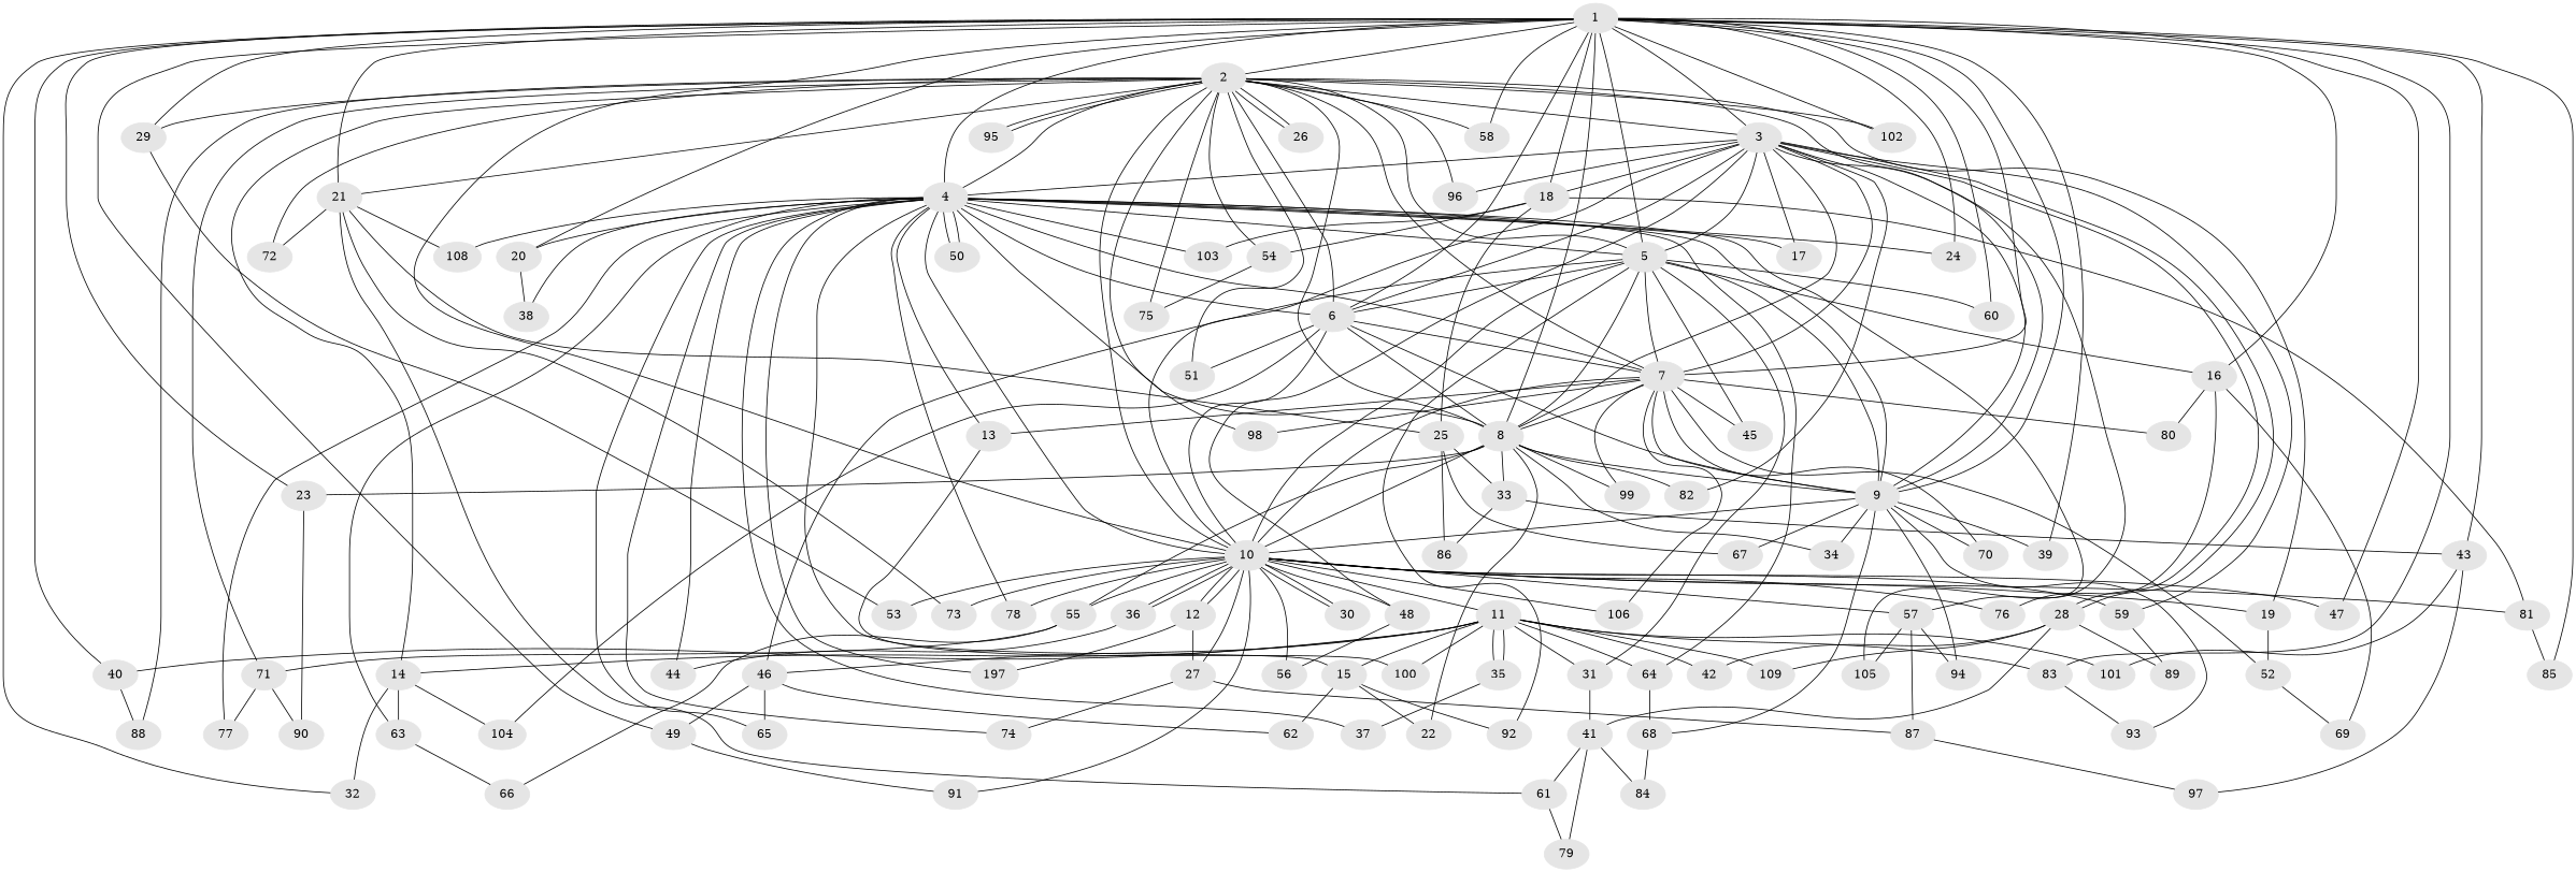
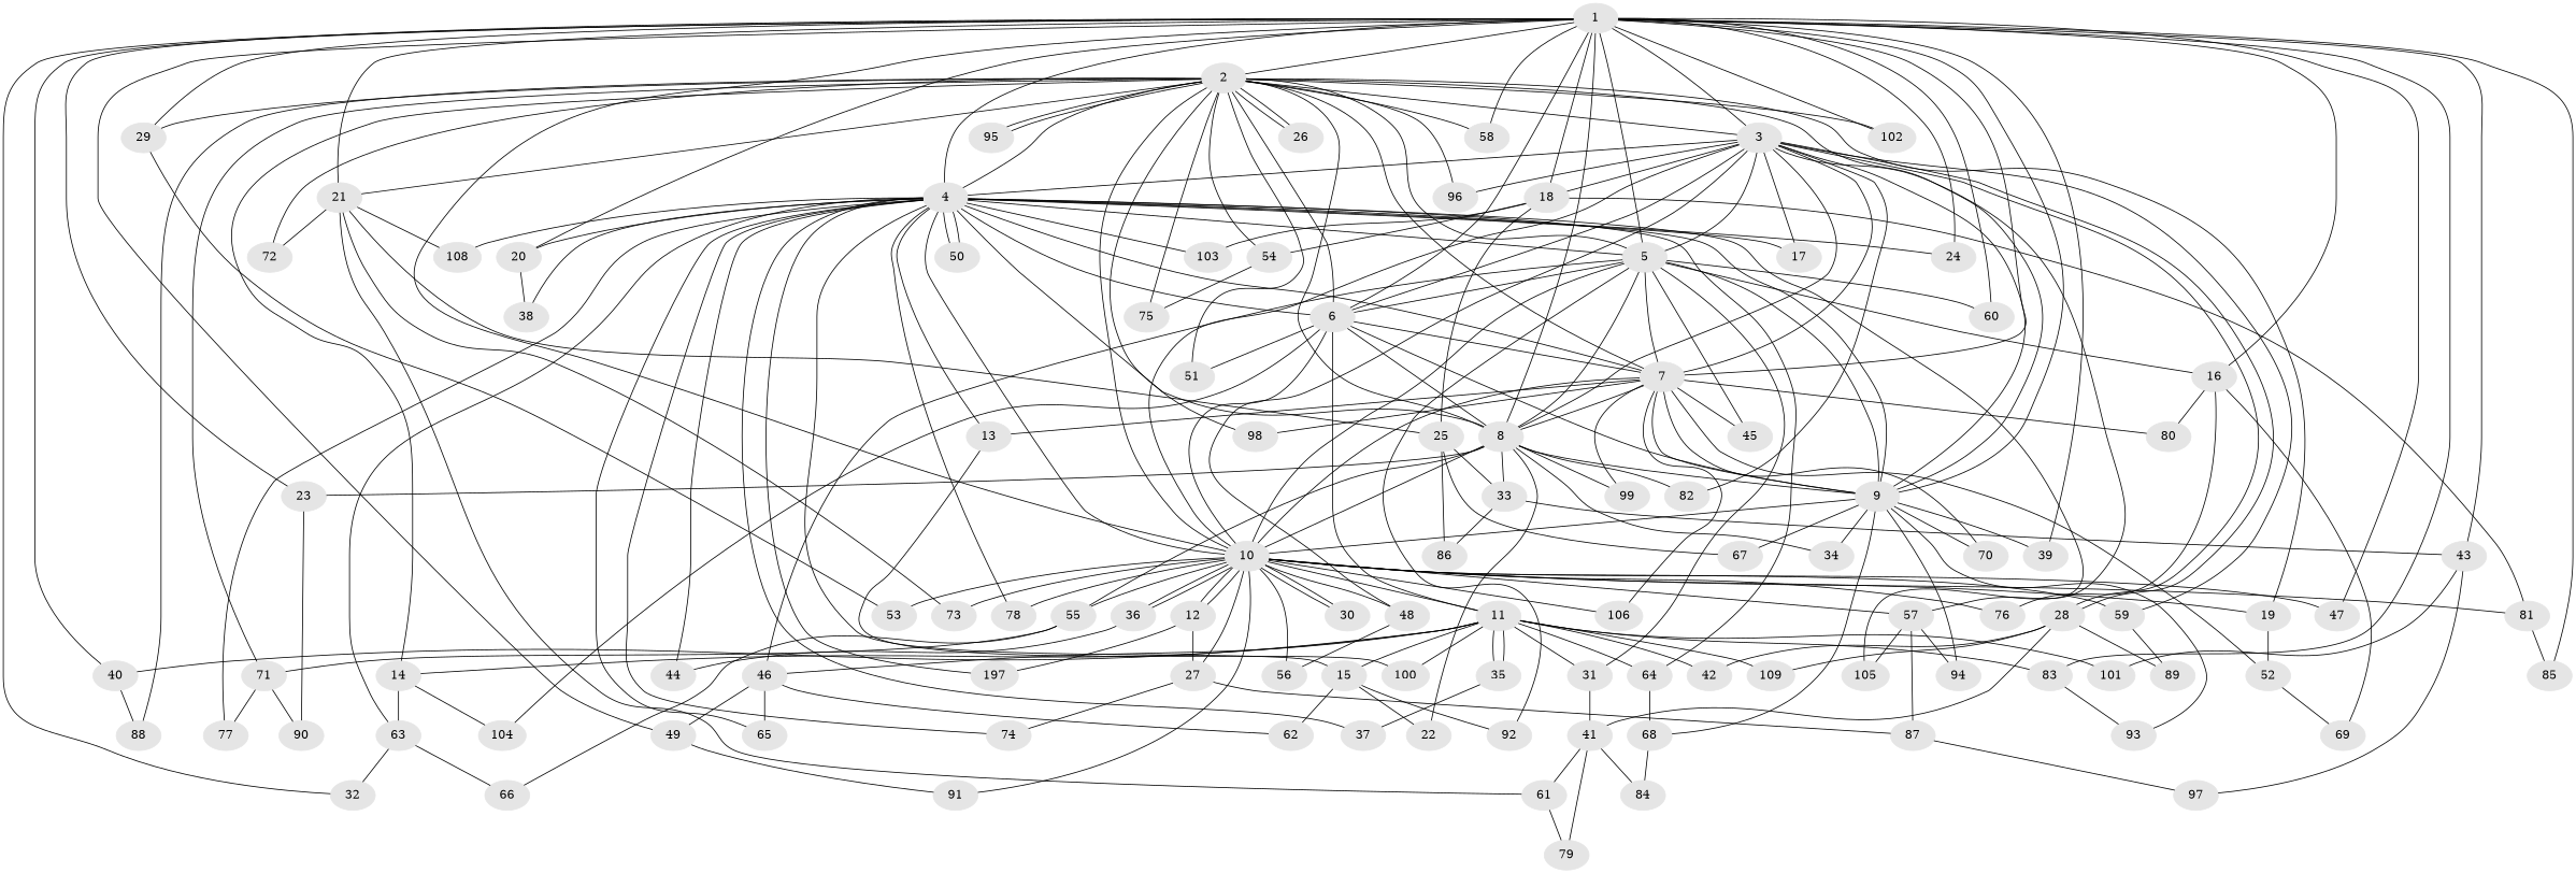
  graph {
    node [color=gray90 style=filled]
    1
    2
    3
    4
    5
    6
    7
    8
    9
    10
    16
    18
    20
    21
    23
    24
    29
    32
    39
    40
    43
    47
    49
    58
    60
    83
    85
    102
    14
    19
    26
    51
    54
    71
    72
    75
    88
    95
    96
    98
    59
    17
    28
    48
    57
    82
    13
    15
    37
    38
    44
    50
    63
    64
    65
    74
    77
    78
    103
    105
    n61 [label=197]
    108
    31
    45
    46
    92
    11
    104
    52
    70
    80
    99
    106
    22
    33
    34
    55
    67
    68
    93
    94
    12
    27
    30
    36
    53
    56
    73
    76
    81
    91
    69
    25
    61
    90
    101
    97
    89
    42
    109
    41
    87
    100
    62
    66
    35
    86
    84
    79
    1 -- 2
    1 -- 3
    1 -- 4
    1 -- 5
    1 -- 6
    1 -- 7
    1 -- 8
    1 -- 9
    1 -- 10
    1 -- 16
    1 -- 18
    1 -- 20
    1 -- 21
    1 -- 23
    1 -- 24
    1 -- 29
    1 -- 32
    1 -- 39
    1 -- 40
    1 -- 43
    1 -- 47
    1 -- 49
    1 -- 58
    1 -- 60
    1 -- 83
    1 -- 85
    1 -- 102
    2 -- 3
    2 -- 4
    2 -- 5
    2 -- 6
    2 -- 7
    2 -- 8
    2 -- 9
    2 -- 10
    2 -- 21
    2 -- 29
    2 -- 58
    2 -- 102
    2 -- 14
    2 -- 19
    2 -- 26
    2 -- 26
    2 -- 51
    2 -- 54
    2 -- 71
    2 -- 72
    2 -- 75
    2 -- 88
    2 -- 95
    2 -- 95
    2 -- 96
    2 -- 98
    3 -- 4
    3 -- 5
    3 -- 6
    3 -- 7
    3 -- 8
    3 -- 9
    3 -- 10
    3 -- 18
    3 -- 96
    3 -- 59
    3 -- 17
    3 -- 28
    3 -- 28
    3 -- 48
    3 -- 57
    3 -- 82
    4 -- 5
    4 -- 6
    4 -- 7
    4 -- 8
    4 -- 9
    4 -- 10
    4 -- 20
    4 -- 24
    4 -- 17
    4 -- 13
    4 -- 15
    4 -- 37
    4 -- 38
    4 -- 44
    4 -- 50
    4 -- 50
    4 -- 63
    4 -- 64
    4 -- 65
    4 -- 74
    4 -- 77
    4 -- 78
    4 -- 103
    4 -- 105
    4 -- n61
    4 -- 108
    5 -- 6
    5 -- 7
    5 -- 8
    5 -- 9
    5 -- 10
    5 -- 16
    5 -- 60
    5 -- 31
    5 -- 45
    5 -- 46
    5 -- 92
    6 -- 7
    6 -- 8
    6 -- 9
    6 -- 10
    6 -- 51
+   6 -- 11
    6 -- 104
    7 -- 8
    7 -- 9
    7 -- 10
    7 -- 98
    7 -- 13
    7 -- 45
    7 -- 52
    7 -- 70
    7 -- 80
    7 -- 99
    7 -- 106
    8 -- 9
    8 -- 10
    8 -- 23
    8 -- 82
    8 -- 99
    8 -- 22
    8 -- 33
    8 -- 34
    8 -- 55
    9 -- 10
    9 -- 39
    9 -- 70
    9 -- 34
    9 -- 67
    9 -- 68
    9 -- 93
    9 -- 94
    10 -- 47
    10 -- 19
    10 -- 59
    10 -- 48
    10 -- 57
    10 -- 78
    10 -- 11
    10 -- 106
    10 -- 55
    10 -- 12
    10 -- 12
    10 -- 27
    10 -- 30
    10 -- 30
    10 -- 36
    10 -- 36
    10 -- 53
    10 -- 56
    10 -- 73
    10 -- 76
    10 -- 81
    10 -- 91
    16 -- 80
    16 -- 76
    16 -- 69
    18 -- 54
    18 -- 103
    18 -- 81
    18 -- 25
    20 -- 38
    21 -- 72
    21 -- 108
    21 -- 73
    21 -- 25
    21 -- 61
    23 -- 90
    29 -- 53
    40 -- 88
    43 -- 101
    43 -- 97
    49 -- 91
    83 -- 93
-   14 -- 32
+   63 -- 32
    14 -- 63
    14 -- 104
    19 -- 52
    54 -- 75
    71 -- 77
    71 -- 90
    59 -- 89
    28 -- 89
    28 -- 42
    28 -- 109
    28 -- 41
    48 -- 56
    57 -- 105
    57 -- 94
    57 -- 87
    13 -- 100
    15 -- 92
    15 -- 22
    15 -- 62
    63 -- 66
    64 -- 68
    31 -- 41
    46 -- 49
    46 -- 65
    46 -- 62
    11 -- 40
    11 -- 83
    11 -- 14
    11 -- 15
    11 -- 64
    11 -- 31
    11 -- 46
    11 -- 101
    11 -- 42
    11 -- 109
    11 -- 100
    11 -- 35
    11 -- 35
    52 -- 69
    33 -- 43
    33 -- 86
    55 -- 71
    55 -- 66
    68 -- 84
    12 -- n61
    12 -- 27
    27 -- 74
    27 -- 87
    36 -- 44
    81 -- 85
    25 -- 33
    25 -- 67
    25 -- 86
    61 -- 79
    41 -- 61
    41 -- 84
    41 -- 79
    87 -- 97
    35 -- 37
  }
